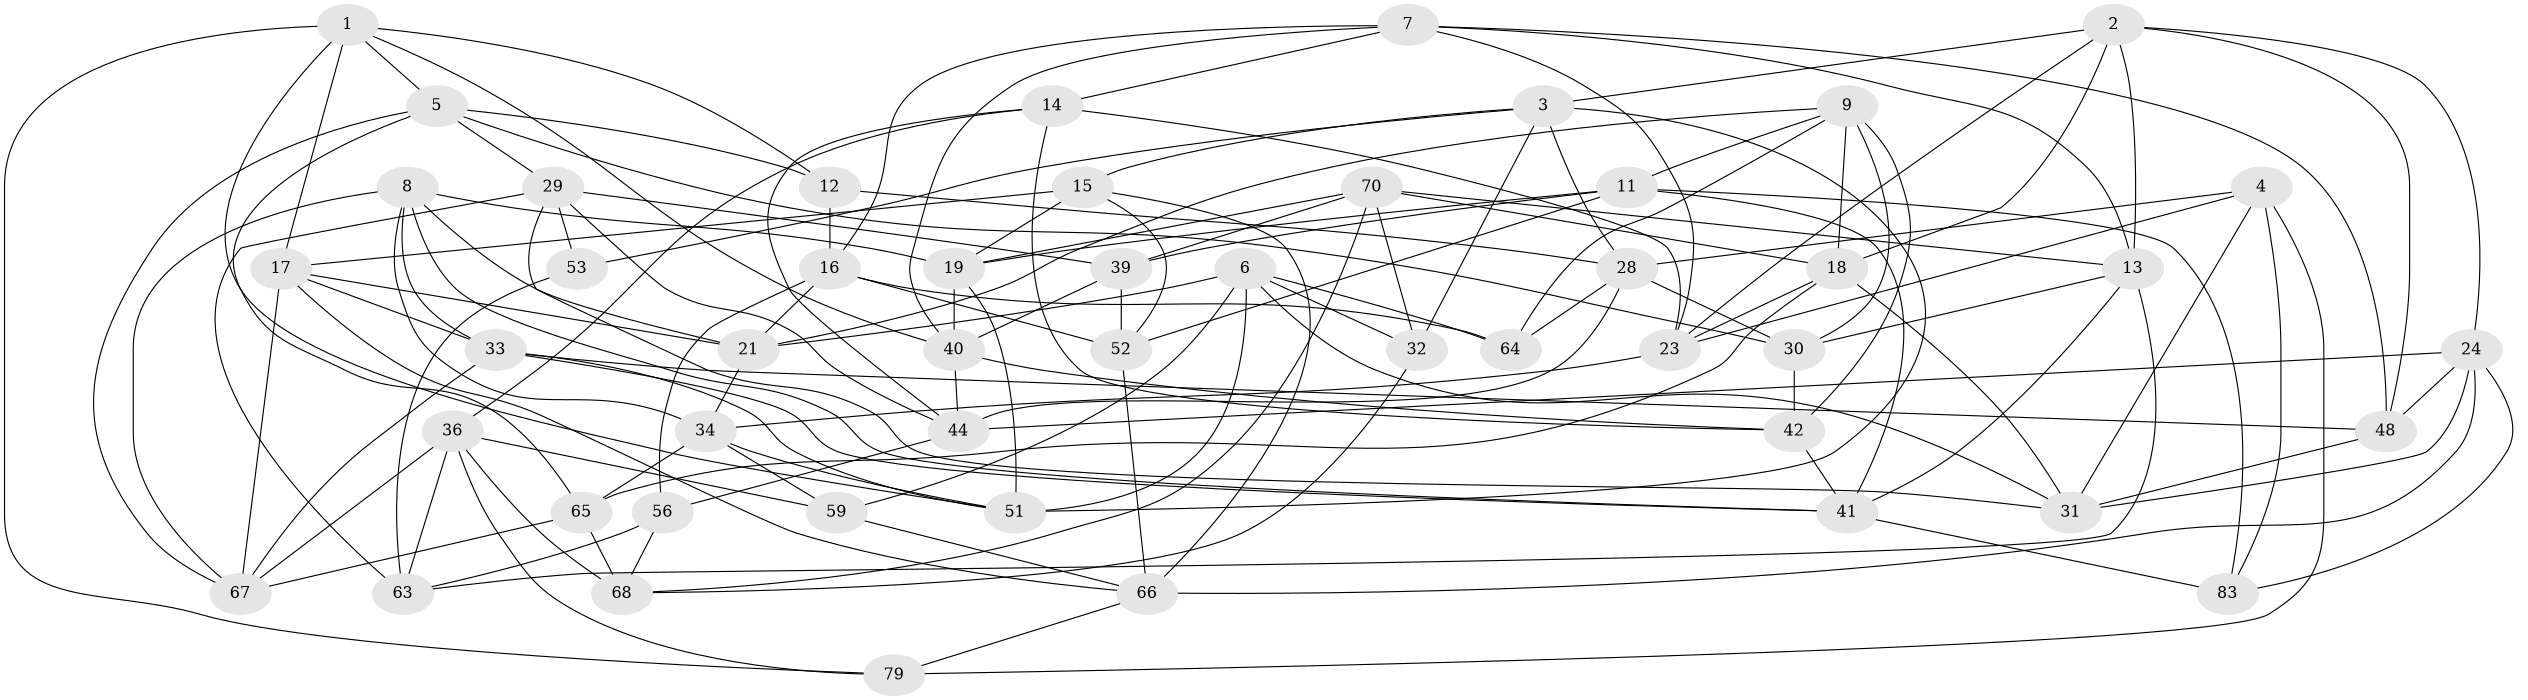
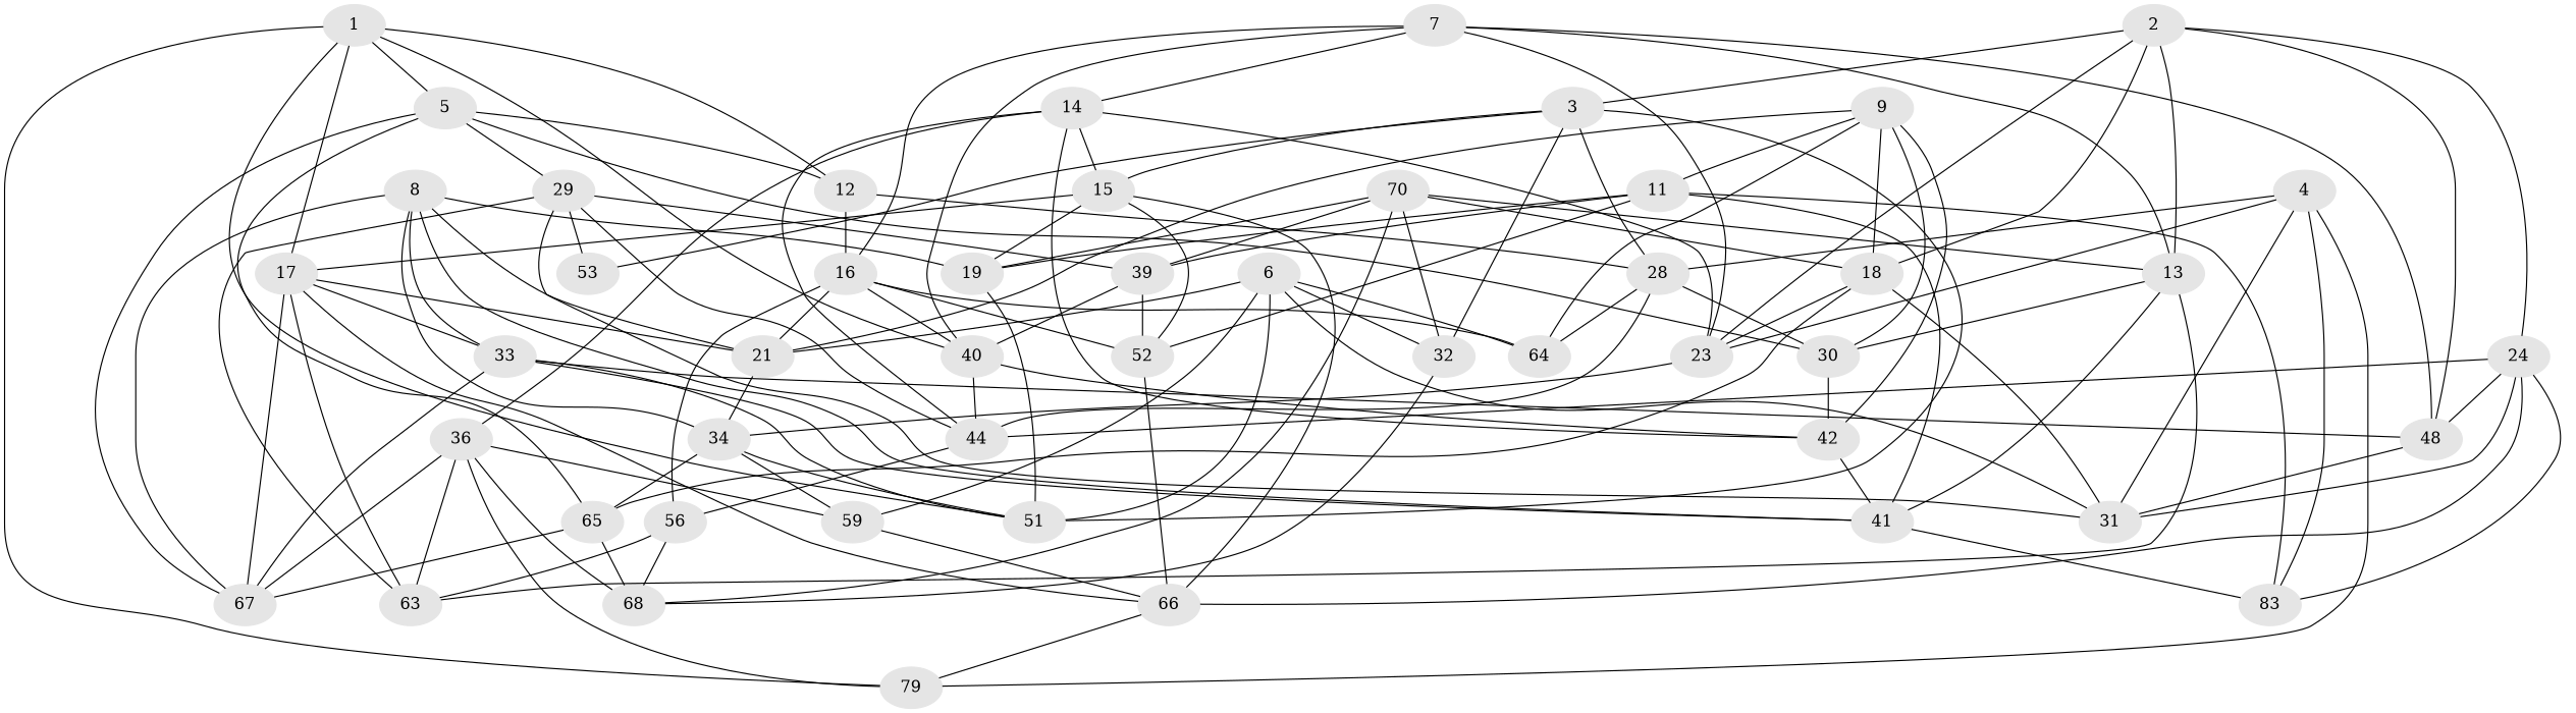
  graph {
    node [color=gray90 style=filled]
    1 [super="+41"]
    5 [super="+83"]
    12
    17 [super="+77"]
    40 [super="+57"]
    51 [super="+73"]
    79
    29 [super="+50"]
    30 [super="+72"]
    65 [super="+75"]
    67 [super="+88"]
    28 [super="+86"]
    16 [super="+84"]
    21 [super="+35"]
    33 [super="+80"]
    66 [super="+87"]
    42 [super="+43"]
    44 [super="+58"]
    2 [super="+76"]
    3 [super="+38"]
    13 [super="+22"]
    18 [super="+55"]
    23 [super="+37"]
    24 [super="+25"]
    48 [super="+78"]
    15 [super="+62"]
    32
    53 [super="+61"]
    n29 [label=41 super="+69"]
    63
    31 [super="+49"]
    34 [super="+89"]
    n33 [label=83]
    19 [super="+26"]
    52 [super="+74"]
    64
    68 [super="+85"]
    4 [super="+27"]
    39 [super="+90"]
    6 [super="+47"]
    59
    7 [super="+20"]
    14 [super="+45"]
    36 [super="+70"]
    56
    8 [super="+54"]
    9 [super="+71"]
    11 [super="+60"]
    n49 [label=70 super="+82"]
    1 -- 5
    1 -- 12
    1 -- 17
    1 -- 40
    1 -- 51
    1 -- 79
    5 -- 12
    5 -- 29
    5 -- 30
    5 -- 65
    5 -- 67
    12 -- 28
    12 -- 16
    17 -- 67
    17 -- 21
    17 -- 33
    17 -- 66
    40 -- 42
    40 -- 44
    29 -- 44
    29 -- 53
    29 -- 63
    29 -- 31
    29 -- 39
    30 -- 42 [weight=2]
    65 -- 67
    65 -- 68 [weight=2]
    28 -- 30
    28 -- 44
    28 -- 64
    16 -- 21
    16 -- 52
    16 -- 64
    16 -- 56
    21 -- 34
    33 -- 51
    33 -- 67
    33 -- 48
    33 -- n29
    66 -- 79
    42 -- n29
    44 -- 56
    2 -- 3
    2 -- 13
    2 -- 18
    2 -- 23
    2 -- 24
    2 -- 48
    3 -- 51
    3 -- 28
    3 -- 15
    3 -- 32
    3 -- 53
    13 -- 30
    13 -- n29
    13 -- 63
    18 -- 65
    18 -- 23
    18 -- 31
    23 -- 34
    24 -- 66
    24 -- 44
    24 -- 48
    24 -- 31
    24 -- n33
    48 -- 31 [weight=2]
    15 -- 17
    15 -- 66
    15 -- 19
    15 -- 52
    32 -- 68
-   53 -- 63
+   17 -- 63
    n29 -- n33
    34 -- 51
    34 -- 65
    34 -- 59
-   19 -- 40
+   16 -- 40
    19 -- 51
    52 -- 66
    4 -- 79
    4 -- 28
    4 -- 23
    4 -- 31 [weight=2]
    4 -- n33
    39 -- 40
    39 -- 52 [weight=2]
    6 -- 51
    6 -- 21
    6 -- 32
    6 -- 31
    6 -- 64
    6 -- 59
    59 -- 66
    7 -- 40
    7 -- 16
    7 -- 13
    7 -- 23
    7 -- 48
    7 -- 14
    14 -- 42
    14 -- 44
    14 -- 23
+   14 -- 15
    14 -- 36
    36 -- 79
    36 -- 67
    36 -- 63
    36 -- 68
    36 -- 59
    56 -- 63
    56 -- 68
    8 -- 67
    8 -- 21
    8 -- 33
    8 -- n29
    8 -- 34
    8 -- 19
    9 -- 30
    9 -- 21
    9 -- 42
    9 -- 18
    9 -- 64
    9 -- 11
    11 -- n29
    11 -- n33
    11 -- 19
    11 -- 52
    11 -- 39
    n49 -- 13
    n49 -- 18
    n49 -- 32
    n49 -- 19
    n49 -- 68
    n49 -- 39
  }
